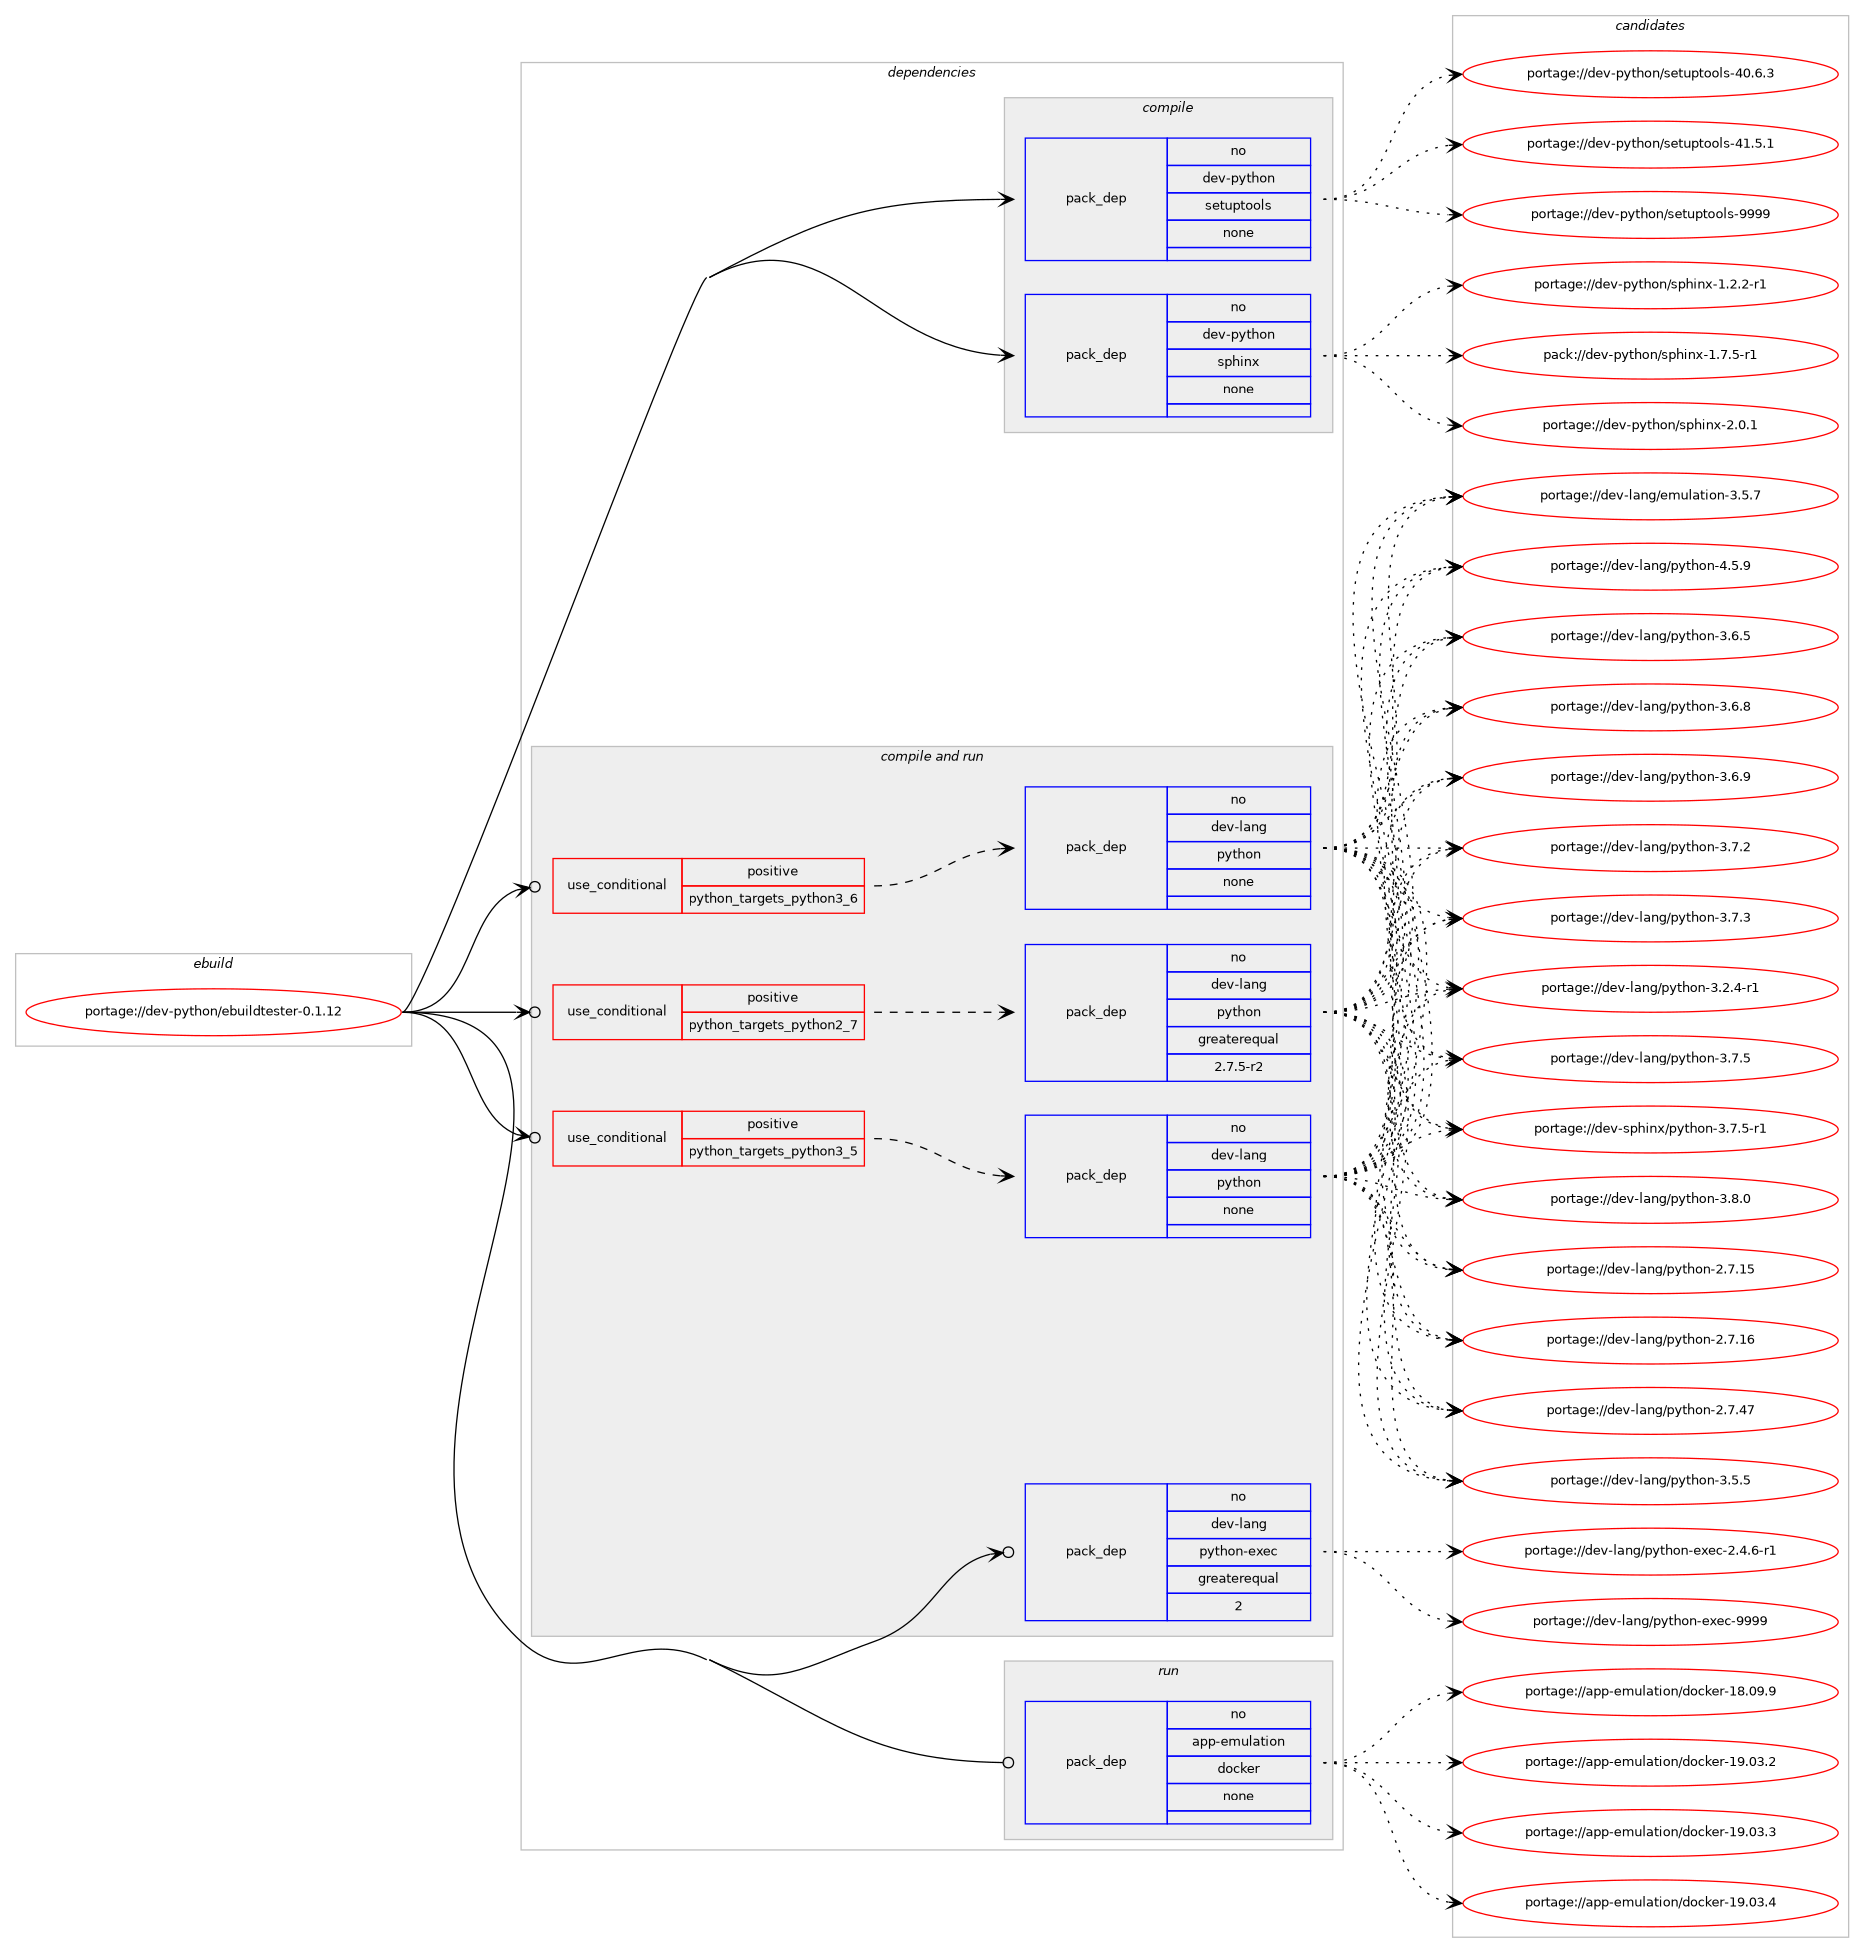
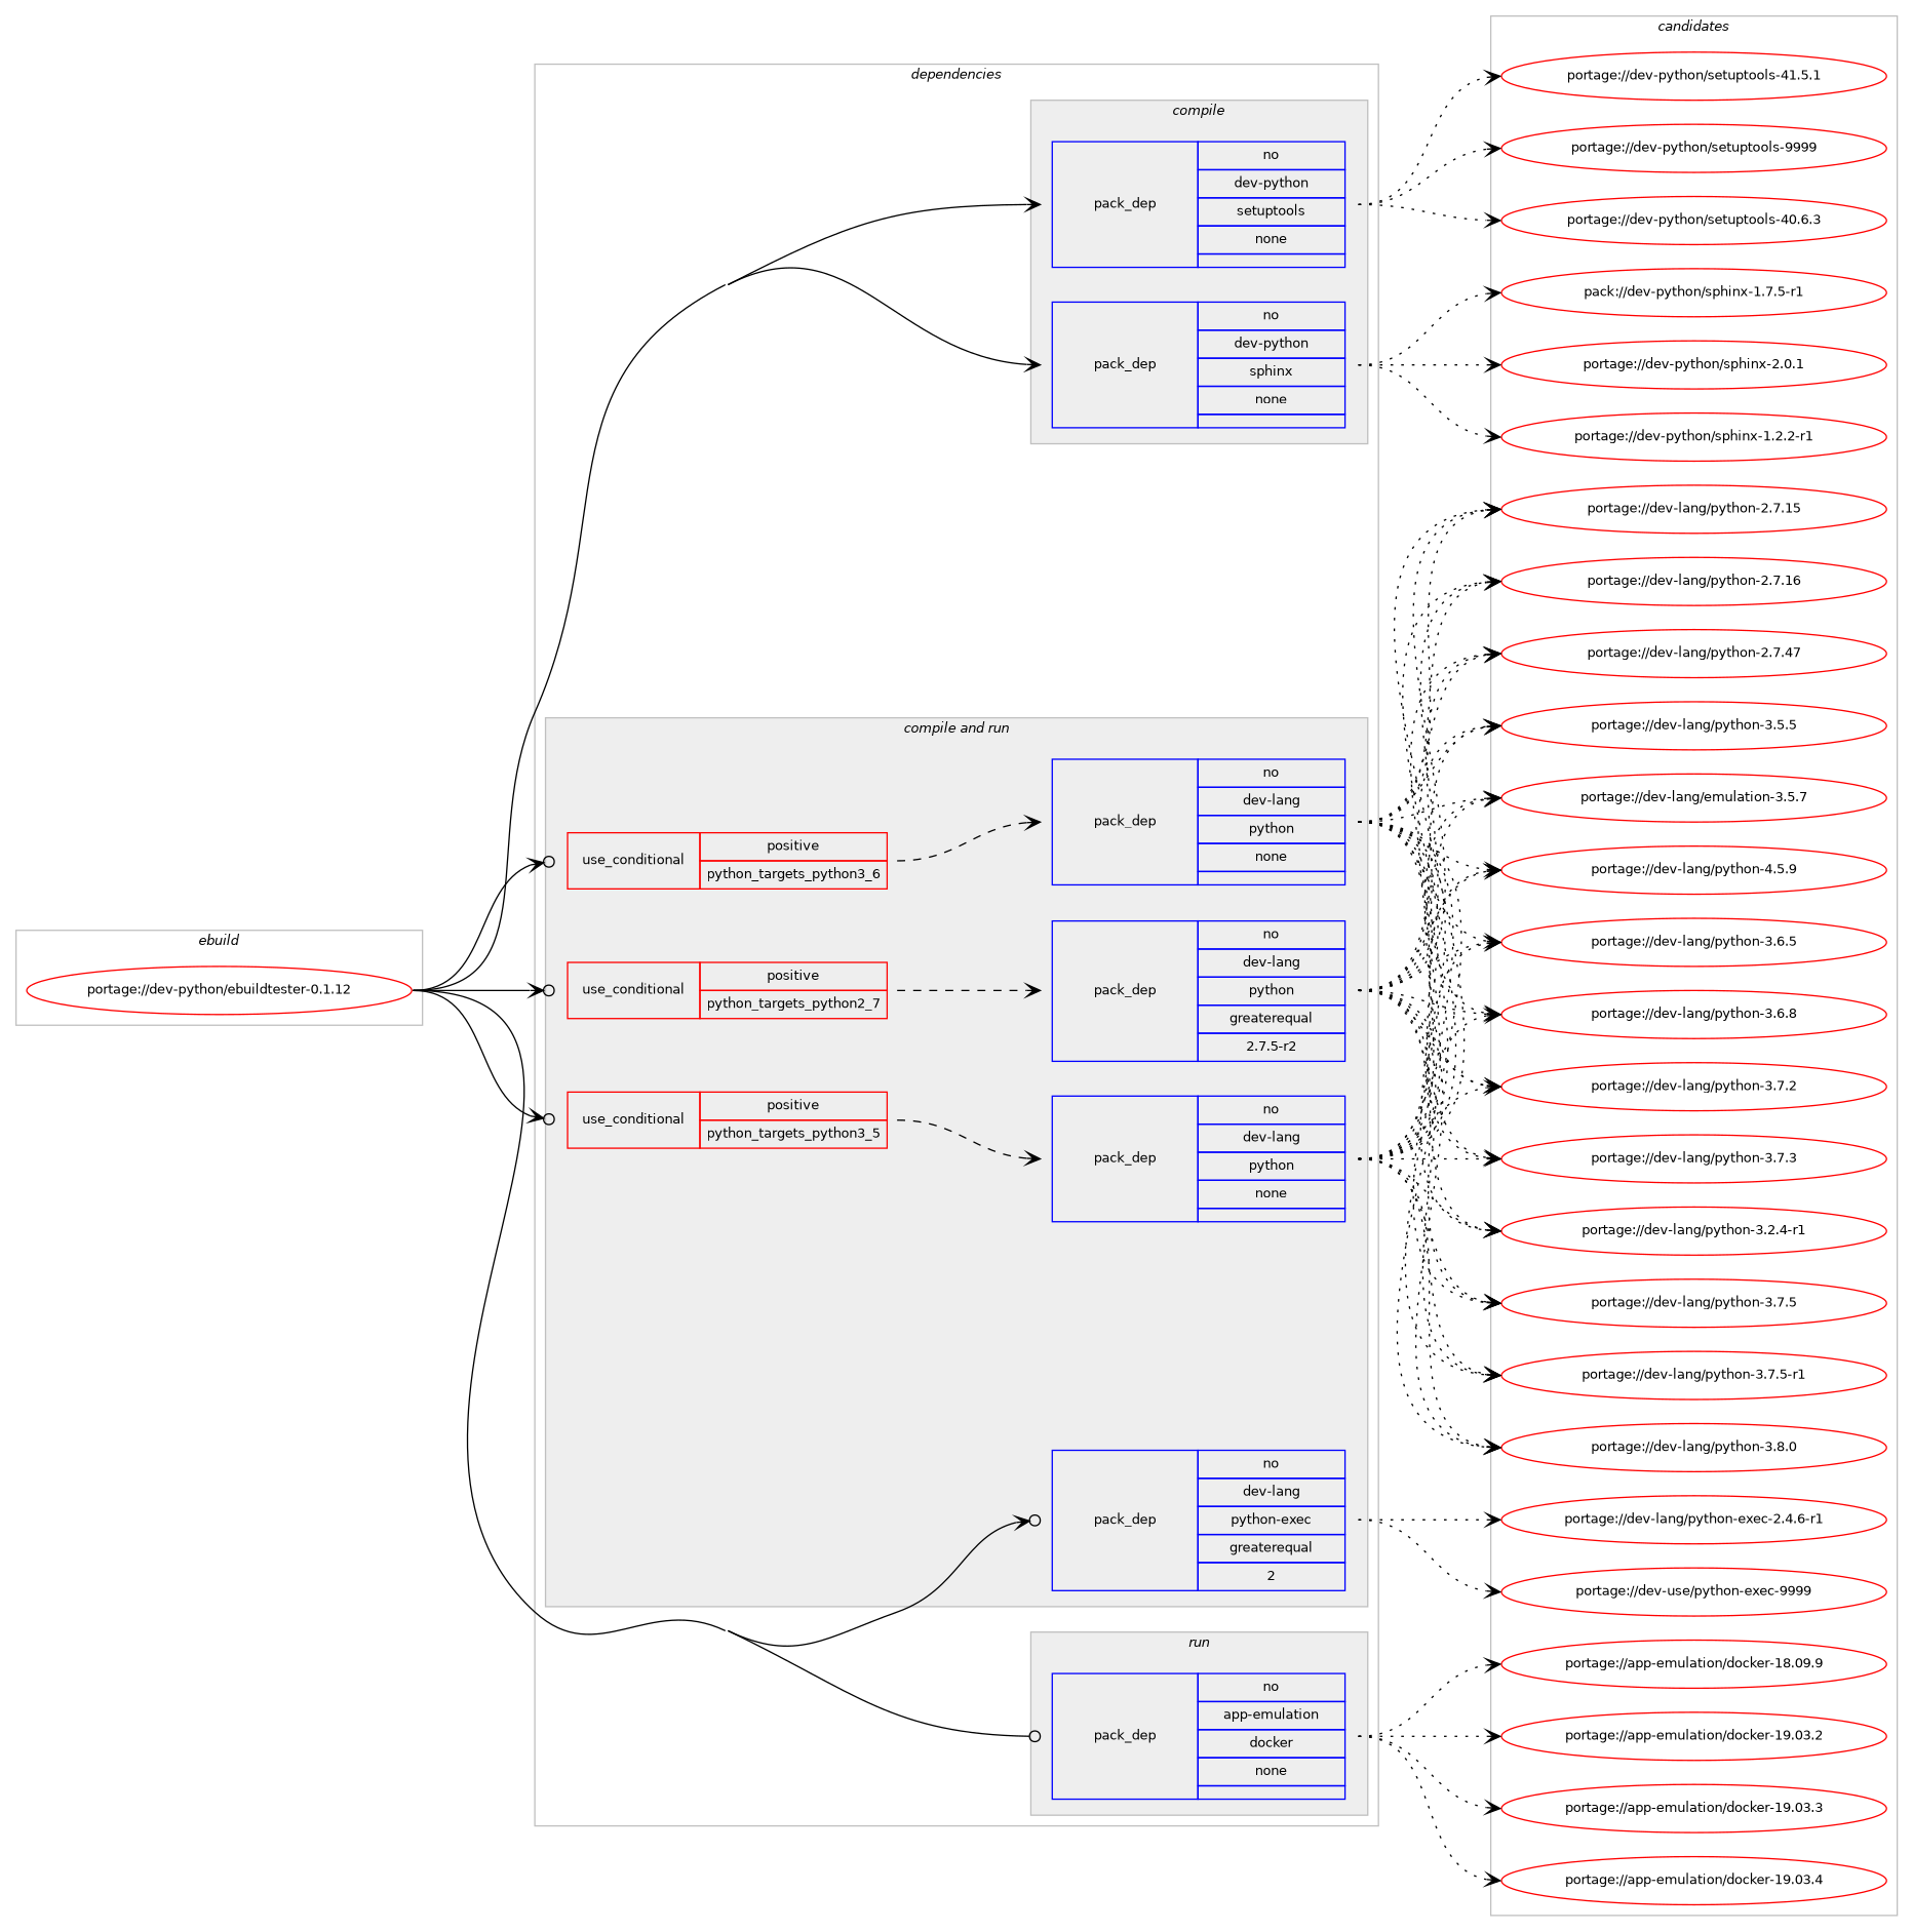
  digraph {
    compound=true
    concentrate=true
    fontname=Helvetica
    fontsize=10
    newrank=true
    rankdir=LR
    ranksep=1.5
    node [color=red fontname=Helvetica fontsize=10]
    edge [arrowhead=vee headport=w style=dotted tailport=e weight=100]
    n1 [label="portage://dev-python/ebuildtester-0.1.12" width=4]
    n2 [color=blue label=<<TABLE BORDER="0" CELLBORDER="1" CELLSPACING="0" CELLPADDING="4" WIDTH="220"><TR><TD ROWSPAN="6" CELLPADDING="30">pack_dep</TD></TR><TR><TD WIDTH="110">no</TD></TR><TR><TD>dev-python</TD></TR><TR><TD>setuptools</TD></TR><TR><TD>none</TD></TR><TR><TD></TD></TR></TABLE>> shape=none]
    n3 [color=blue label=<<TABLE BORDER="0" CELLBORDER="1" CELLSPACING="0" CELLPADDING="4" WIDTH="220"><TR><TD ROWSPAN="6" CELLPADDING="30">pack_dep</TD></TR><TR><TD WIDTH="110">no</TD></TR><TR><TD>dev-python</TD></TR><TR><TD>sphinx</TD></TR><TR><TD>none</TD></TR><TR><TD></TD></TR></TABLE>> shape=none]
    n4 [color=blue label=<<TABLE BORDER="0" CELLBORDER="1" CELLSPACING="0" CELLPADDING="4" WIDTH="220"><TR><TD ROWSPAN="6" CELLPADDING="30">pack_dep</TD></TR><TR><TD WIDTH="110">no</TD></TR><TR><TD>dev-lang</TD></TR><TR><TD>python</TD></TR><TR><TD>greaterequal</TD></TR><TR><TD>2.7.5-r2</TD></TR></TABLE>> shape=none]
    n5 [label=<<TABLE BORDER="0" CELLBORDER="1" CELLSPACING="0" CELLPADDING="4"><TR><TD ROWSPAN="3" CELLPADDING="10">use_conditional</TD></TR><TR><TD>positive</TD></TR><TR><TD>python_targets_python2_7</TD></TR></TABLE>> shape=none]
    n6 [color=blue label=<<TABLE BORDER="0" CELLBORDER="1" CELLSPACING="0" CELLPADDING="4" WIDTH="220"><TR><TD ROWSPAN="6" CELLPADDING="30">pack_dep</TD></TR><TR><TD WIDTH="110">no</TD></TR><TR><TD>dev-lang</TD></TR><TR><TD>python</TD></TR><TR><TD>none</TD></TR><TR><TD></TD></TR></TABLE>> shape=none]
    n7 [label=<<TABLE BORDER="0" CELLBORDER="1" CELLSPACING="0" CELLPADDING="4"><TR><TD ROWSPAN="3" CELLPADDING="10">use_conditional</TD></TR><TR><TD>positive</TD></TR><TR><TD>python_targets_python3_5</TD></TR></TABLE>> shape=none]
    n8 [color=blue label=<<TABLE BORDER="0" CELLBORDER="1" CELLSPACING="0" CELLPADDING="4" WIDTH="220"><TR><TD ROWSPAN="6" CELLPADDING="30">pack_dep</TD></TR><TR><TD WIDTH="110">no</TD></TR><TR><TD>dev-lang</TD></TR><TR><TD>python</TD></TR><TR><TD>none</TD></TR><TR><TD></TD></TR></TABLE>> shape=none]
    n9 [label=<<TABLE BORDER="0" CELLBORDER="1" CELLSPACING="0" CELLPADDING="4"><TR><TD ROWSPAN="3" CELLPADDING="10">use_conditional</TD></TR><TR><TD>positive</TD></TR><TR><TD>python_targets_python3_6</TD></TR></TABLE>> shape=none]
    n10 [color=blue label=<<TABLE BORDER="0" CELLBORDER="1" CELLSPACING="0" CELLPADDING="4" WIDTH="220"><TR><TD ROWSPAN="6" CELLPADDING="30">pack_dep</TD></TR><TR><TD WIDTH="110">no</TD></TR><TR><TD>dev-lang</TD></TR><TR><TD>python-exec</TD></TR><TR><TD>greaterequal</TD></TR><TR><TD>2</TD></TR></TABLE>> shape=none]
    n11 [color=blue label=<<TABLE BORDER="0" CELLBORDER="1" CELLSPACING="0" CELLPADDING="4" WIDTH="220"><TR><TD ROWSPAN="6" CELLPADDING="30">pack_dep</TD></TR><TR><TD WIDTH="110">no</TD></TR><TR><TD>app-emulation</TD></TR><TR><TD>docker</TD></TR><TR><TD>none</TD></TR><TR><TD></TD></TR></TABLE>> shape=none]
    n12 [label="portage://dev-python/setuptools-40.6.3" width=4]
    n13 [label="portage://dev-python/setuptools-41.5.1" width=4]
    n14 [label="portage://dev-python/setuptools-9999" width=4]
    n15 [label="portage://dev-python/sphinx-1.2.2-r1" width=4]
    n16 [label="pack://dev-python/sphinx-1.7.5-r1" width=4]
    n17 [label="portage://dev-python/sphinx-2.0.1" width=4]
    n18 [label="portage://dev-lang/python-2.7.15" width=4]
    n19 [label="portage://dev-lang/python-2.7.16" width=4]
    n20 [label="portage://dev-lang/python-2.7.47" width=4]
    n21 [label="portage://dev-lang/python-3.5.5" width=4]
    n22 [label="portage://dev-lang/emulation-3.5.7" width=4]
    n23 [label="portage://dev-lang/python-4.5.9" width=4]
    n24 [label="portage://dev-lang/python-3.6.5" width=4]
    n25 [label="portage://dev-lang/python-3.6.8" width=4]
-   n26 [label="portage://dev-lang/python-3.6.9" width=4]
    n27 [label="portage://dev-lang/python-3.7.2" width=4]
    n28 [label="portage://dev-lang/python-3.7.3" width=4]
    n29 [label="portage://dev-lang/python-3.2.4-r1" width=4]
    n30 [label="portage://dev-lang/python-3.7.5" width=4]
-   n31 [label="portage://dev-sphinx/python-3.7.5-r1" width=4]
+   n31 [label="portage://dev-lang/python-3.7.5-r1" width=4]
    n32 [label="portage://dev-lang/python-3.8.0" width=4]
    n33 [label="portage://dev-lang/python-exec-2.4.6-r1" width=4]
-   n34 [label="portage://dev-lang/python-exec-9999" width=4]
+   n34 [label="portage://dev-use/python-exec-9999" width=4]
    n35 [label="portage://app-emulation/docker-18.09.9" width=4]
    n36 [label="portage://app-emulation/docker-19.03.2" width=4]
    n37 [label="portage://app-emulation/docker-19.03.3" width=4]
    n38 [label="portage://app-emulation/docker-19.03.4" width=4]
    subgraph cluster_1 {
      color=gray
      label=<<i>ebuild</i>>
      rank=same
      n1
    }
    subgraph cluster_2 {
      color=gray
      label=<<i>dependencies</i>>
      subgraph cluster_3 {
        color=gray
        fillcolor="#eeeeee"
        label=<<i>compile</i>>
        style=filled
        subgraph sub_4 {
          color=gray
          fillcolor="#eeeeee"
          label=<<i>compile</i>>
          style=filled
          n2
        }
        subgraph sub_5 {
          color=gray
          fillcolor="#eeeeee"
          label=<<i>compile</i>>
          style=filled
          n3
        }
      }
      subgraph cluster_6 {
        color=gray
        fillcolor="#eeeeee"
        label=<<i>compile and run</i>>
        style=filled
        subgraph sub_7 {
          color=gray
          fillcolor="#eeeeee"
          label=<<i>compile and run</i>>
          style=filled
          n5
          subgraph sub_8 {
            color=gray
            fillcolor="#eeeeee"
            label=<<i>compile and run</i>>
            style=filled
            n4
          }
        }
        subgraph sub_9 {
          color=gray
          fillcolor="#eeeeee"
          label=<<i>compile and run</i>>
          style=filled
          n7
          subgraph sub_10 {
            color=gray
            fillcolor="#eeeeee"
            label=<<i>compile and run</i>>
            style=filled
            n6
          }
        }
        subgraph sub_11 {
          color=gray
          fillcolor="#eeeeee"
          label=<<i>compile and run</i>>
          style=filled
          n9
          subgraph sub_12 {
            color=gray
            fillcolor="#eeeeee"
            label=<<i>compile and run</i>>
            style=filled
            n8
          }
        }
        subgraph sub_13 {
          color=gray
          fillcolor="#eeeeee"
          label=<<i>compile and run</i>>
          style=filled
          n10
        }
      }
      subgraph cluster_14 {
        color=gray
        fillcolor="#eeeeee"
        label=<<i>run</i>>
        style=filled
        subgraph sub_15 {
          color=gray
          fillcolor="#eeeeee"
          label=<<i>run</i>>
          style=filled
          n11
        }
      }
    }
    subgraph cluster_16 {
      color=gray
      label=<<i>candidates</i>>
      rank=same
      subgraph sub_17 {
        color=black
        label=<<i>candidates</i>>
        nodesep=1
        rank=same
        n12
        n13
        n14
      }
      subgraph sub_18 {
        color=black
        label=<<i>candidates</i>>
        nodesep=1
        rank=same
        n15
        n16
        n17
      }
      subgraph sub_19 {
        color=black
        label=<<i>candidates</i>>
        nodesep=1
        rank=same
        n18
        n19
        n20
        n21
        n22
        n23
        n24
        n25
-       n26
        n27
        n28
        n29
        n30
        n31
        n32
      }
      subgraph sub_20 {
        color=black
        label=<<i>candidates</i>>
        nodesep=1
        rank=same
        n18
        n19
        n20
        n21
        n22
        n23
        n24
        n25
-       n26
        n27
        n28
        n29
        n30
        n31
        n32
      }
      subgraph sub_21 {
        color=black
        label=<<i>candidates</i>>
        nodesep=1
        rank=same
        n18
        n19
        n20
        n21
        n22
        n23
        n24
        n25
-       n26
        n27
        n28
        n29
        n30
        n31
        n32
      }
      subgraph sub_22 {
        color=black
        label=<<i>candidates</i>>
        nodesep=1
        rank=same
        n33
        n34
      }
      subgraph sub_23 {
        color=black
        label=<<i>candidates</i>>
        nodesep=1
        rank=same
        n35
        n36
        n37
        n38
      }
    }
    n1 -> n2 [style=solid weight=20]
    n1 -> n3 [style=solid weight=20]
    n1 -> n5 [arrowhead=odotvee style=solid weight=20]
    n1 -> n7 [arrowhead=odotvee style=solid weight=20]
    n1 -> n9 [arrowhead=odotvee style=solid weight=20]
    n1 -> n10 [arrowhead=odotvee style=solid weight=20]
    n1 -> n11 [arrowhead=odot style=solid weight=20]
    n2 -> n12
    n2 -> n13
    n2 -> n14
    n3 -> n15
    n3 -> n16
    n3 -> n17
    n4 -> n18
    n4 -> n19
    n4 -> n20
    n4 -> n21
    n4 -> n22
    n4 -> n23
    n4 -> n24
    n4 -> n25
-   n4 -> n26
    n4 -> n27
    n4 -> n28
    n4 -> n29
    n4 -> n30
    n4 -> n31
    n4 -> n32
    n5 -> n4 [style=dashed weight=20]
    n6 -> n18
    n6 -> n19
    n6 -> n20
    n6 -> n21
    n6 -> n22
    n6 -> n23
    n6 -> n24
    n6 -> n25
-   n6 -> n26
    n6 -> n27
    n6 -> n28
    n6 -> n29
    n6 -> n30
    n6 -> n31
    n6 -> n32
    n7 -> n6 [style=dashed weight=20]
    n8 -> n18
    n8 -> n19
    n8 -> n20
    n8 -> n21
    n8 -> n22
    n8 -> n23
    n8 -> n24
    n8 -> n25
-   n8 -> n26
    n8 -> n27
    n8 -> n28
    n8 -> n29
    n8 -> n30
    n8 -> n31
    n8 -> n32
    n9 -> n8 [style=dashed weight=20]
    n10 -> n33
    n10 -> n34
    n11 -> n35
    n11 -> n36
    n11 -> n37
    n11 -> n38
  }
